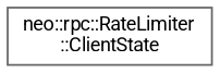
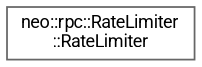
  digraph {
    rankdir=LR
    fontname=Roboto
-   n1 [color=grey40 fillcolor=white fontname=Roboto fontsize=10 height=0.2 label="neo::rpc::RateLimiter\l::ClientState" shape=box style=filled width=0.4]
+   n1 [color=grey40 fillcolor=white fontname=Roboto fontsize=10 height=0.2 label="neo::rpc::RateLimiter\l::RateLimiter" shape=box style=filled width=0.4]
  }
